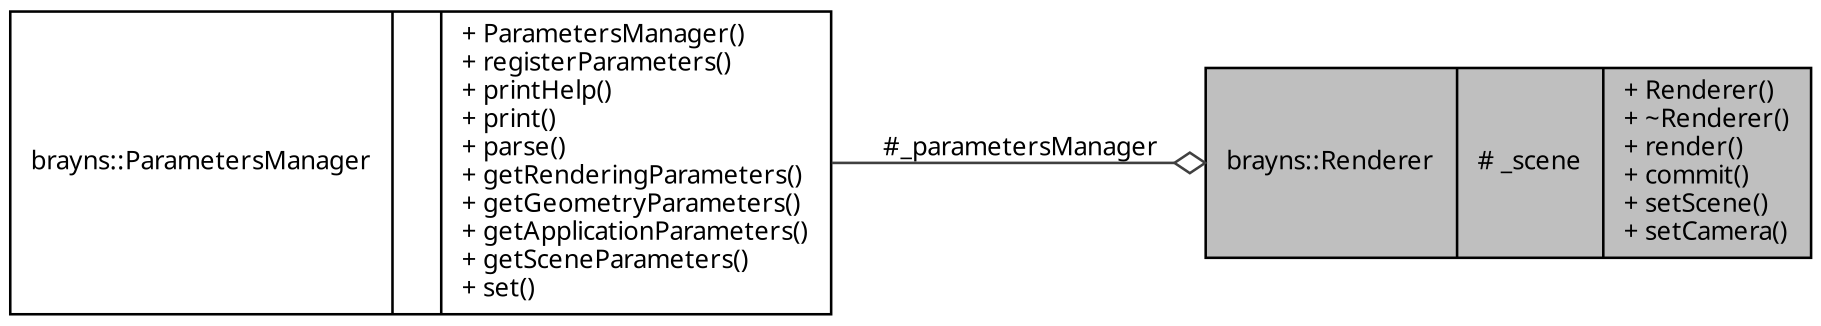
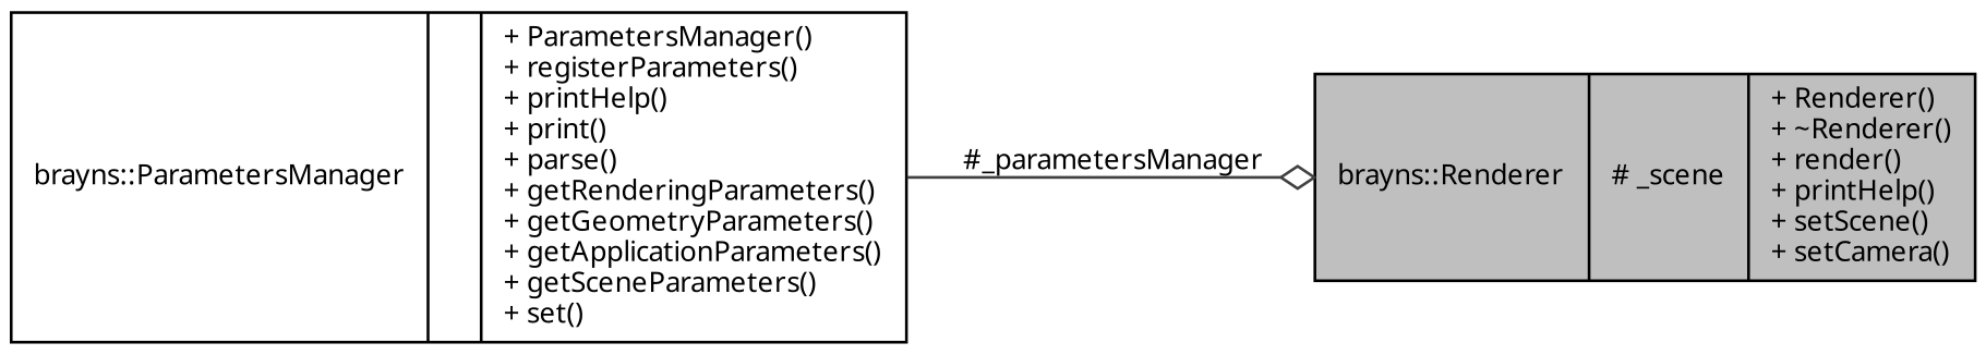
  digraph {
    rankdir=LR
    node [color=black fontname=Sans fontsize=10 shape=record style=filled]
-   n1 [fillcolor=grey75 fontcolor=black height=0.2 label="{brayns::Renderer\n|# _scene\l|+ Renderer()\l+ ~Renderer()\l+ render()\l+ commit()\l+ setScene()\l+ setCamera()\l}" width=0.4]
+   n1 [fillcolor=grey75 fontcolor=black height=0.2 label="{brayns::Renderer\n|# _scene\l|+ Renderer()\l+ ~Renderer()\l+ render()\l+ printHelp()\l+ setScene()\l+ setCamera()\l}" width=0.4]
    n2 [fillcolor=white height=0.2 label="{brayns::ParametersManager\n||+ ParametersManager()\l+ registerParameters()\l+ printHelp()\l+ print()\l+ parse()\l+ getRenderingParameters()\l+ getGeometryParameters()\l+ getApplicationParameters()\l+ getSceneParameters()\l+ set()\l}" width=0.4]
    n2 -> n1 [arrowhead=odiamond color=grey25 fontname=Sans fontsize=10 label=" #_parametersManager" labelfontname=Sans labelfontsize=10 style=solid]
  }
